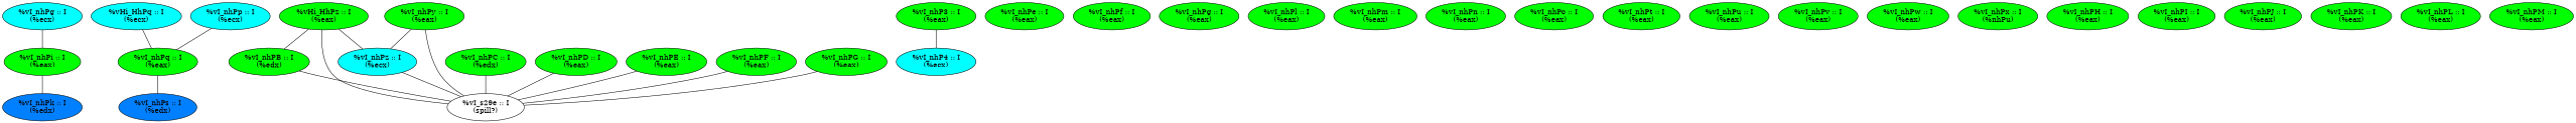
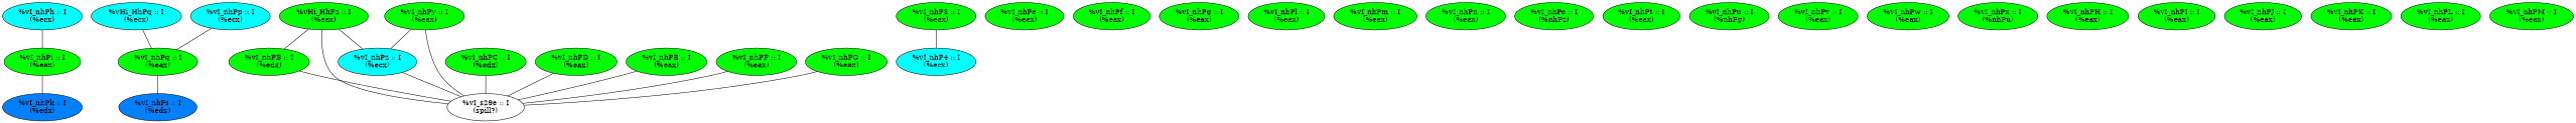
  graph {
    node [fillcolor="#00ff00" style=filled]
    n1 [label="%vI_nhPi :: I\n(%eax)"]
    n2 [fillcolor="#0080ff" label="%vI_nhPk :: I\n(%edx)"]
    n3 [fillcolor="#00ffff" label="%vHi_HhPq :: I\n(%ecx)"]
    n4 [label="%vI_nhPq :: I\n(%eax)"]
    n5 [fillcolor="#0080ff" label="%vI_nhPs :: I\n(%edx)"]
    n6 [label="%vHi_HhPz :: I\n(%eax)"]
    n7 [fillcolor="#00ffff" label="%vI_nhPz :: I\n(%ecx)"]
    n8 [label="%vI_nhPB :: I\n(%edx)"]
    n9 [fillcolor=white label="%vI_s29e :: I\n(spill?)"]
    n10 [label="%vI_nhP3 :: I\n(%eax)"]
    n11 [fillcolor="#00ffff" label="%vI_nhP4 :: I\n(%ecx)"]
    n12 [label="%vI_nhPe :: I\n(%eax)"]
    n13 [label="%vI_nhPf :: I\n(%eax)"]
    n14 [label="%vI_nhPg :: I\n(%eax)"]
-   n15 [fillcolor="#00ffff" label="%vI_nhPg :: I\n(%ecx)"]
+   n15 [fillcolor="#00ffff" label="%vI_nhPh :: I\n(%ecx)"]
    n16 [label="%vI_nhPl :: I\n(%eax)"]
    n17 [label="%vI_nhPm :: I\n(%eax)"]
    n18 [label="%vI_nhPn :: I\n(%eax)"]
-   n19 [label="%vI_nhPo :: I\n(%eax)"]
+   n19 [label="%vI_nhPo :: I\n(%nhPz)"]
    n20 [fillcolor="#00ffff" label="%vI_nhPp :: I\n(%ecx)"]
    n21 [label="%vI_nhPt :: I\n(%eax)"]
-   n22 [label="%vI_nhPu :: I\n(%eax)"]
+   n22 [label="%vI_nhPu :: I\n(%nhPg)"]
    n23 [label="%vI_nhPv :: I\n(%eax)"]
    n24 [label="%vI_nhPw :: I\n(%eax)"]
    n25 [label="%vI_nhPx :: I\n(%nhPu)"]
    n26 [label="%vI_nhPy :: I\n(%eax)"]
    n27 [label="%vI_nhPC :: I\n(%edx)"]
    n28 [label="%vI_nhPD :: I\n(%eax)"]
    n29 [label="%vI_nhPE :: I\n(%eax)"]
    n30 [label="%vI_nhPF :: I\n(%eax)"]
    n31 [label="%vI_nhPG :: I\n(%eax)"]
    n32 [label="%vI_nhPH :: I\n(%eax)"]
    n33 [label="%vI_nhPI :: I\n(%eax)"]
    n34 [label="%vI_nhPJ :: I\n(%eax)"]
    n35 [label="%vI_nhPK :: I\n(%eax)"]
    n36 [label="%vI_nhPL :: I\n(%eax)"]
    n37 [label="%vI_nhPM :: I\n(%eax)"]
    n1 -- n2
    n3 -- n4
    n4 -- n5
    n6 -- n7
    n6 -- n8
    n6 -- n9
    n7 -- n9
    n8 -- n9
    n10 -- n11
    n15 -- n1
    n20 -- n4
    n26 -- n7
    n26 -- n9
    n27 -- n9
    n28 -- n9
    n29 -- n9
    n30 -- n9
    n31 -- n9
  }
